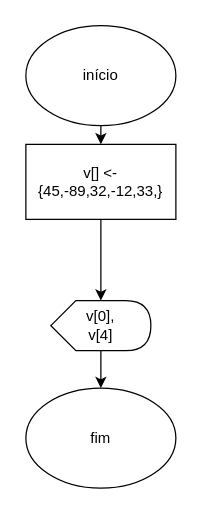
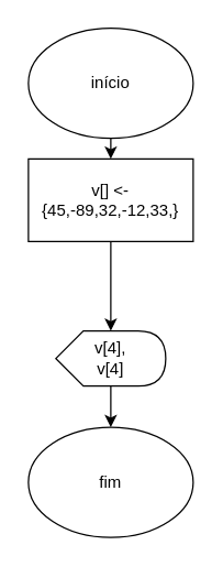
  <mxCell id="0" />
  <mxCell id="1" parent="0" />
  <mxCell id="2" value="" style="edgeStyle=none;html=1;" parent="1" source="3" target="5" edge="1"><mxGeometry relative="1" as="geometry" /></mxCell>
  <mxCell id="3" value="início" style="ellipse;whiteSpace=wrap;html=1;" parent="1" vertex="1"><mxGeometry x="20" y="20" width="120" height="80" as="geometry" /></mxCell>
  <mxCell id="4" value="" style="edgeStyle=none;html=1;" parent="1" source="5" target="7" edge="1"><mxGeometry relative="1" as="geometry" /></mxCell>
  <mxCell id="5" value="v[] &amp;lt;- {45,-89,32,-12,33,}" style="whiteSpace=wrap;html=1;" parent="1" vertex="1"><mxGeometry x="20" y="115" width="120" height="60" as="geometry" /></mxCell>
  <mxCell id="6" style="edgeStyle=none;html=1;exitX=0;exitY=0;exitDx=40;exitDy=40;exitPerimeter=0;entryX=0.5;entryY=0;entryDx=0;entryDy=0;" edge="1" parent="1" source="7" target="8"><mxGeometry relative="1" as="geometry" /></mxCell>
- <mxCell id="7" value="v[0],&lt;br&gt;v[4]" style="shape=display;whiteSpace=wrap;html=1;size=0.25;" parent="1" vertex="1"><mxGeometry x="40" y="240" width="80" height="40" as="geometry" /></mxCell>
+ <mxCell id="7" value="v[4],&lt;br&gt;v[4]" style="shape=display;whiteSpace=wrap;html=1;size=0.25;" parent="1" vertex="1"><mxGeometry x="40" y="240" width="80" height="40" as="geometry" /></mxCell>
  <mxCell id="8" value="fim" style="ellipse;whiteSpace=wrap;html=1;" parent="1" vertex="1"><mxGeometry x="20" y="310" width="120" height="80" as="geometry" /></mxCell>
